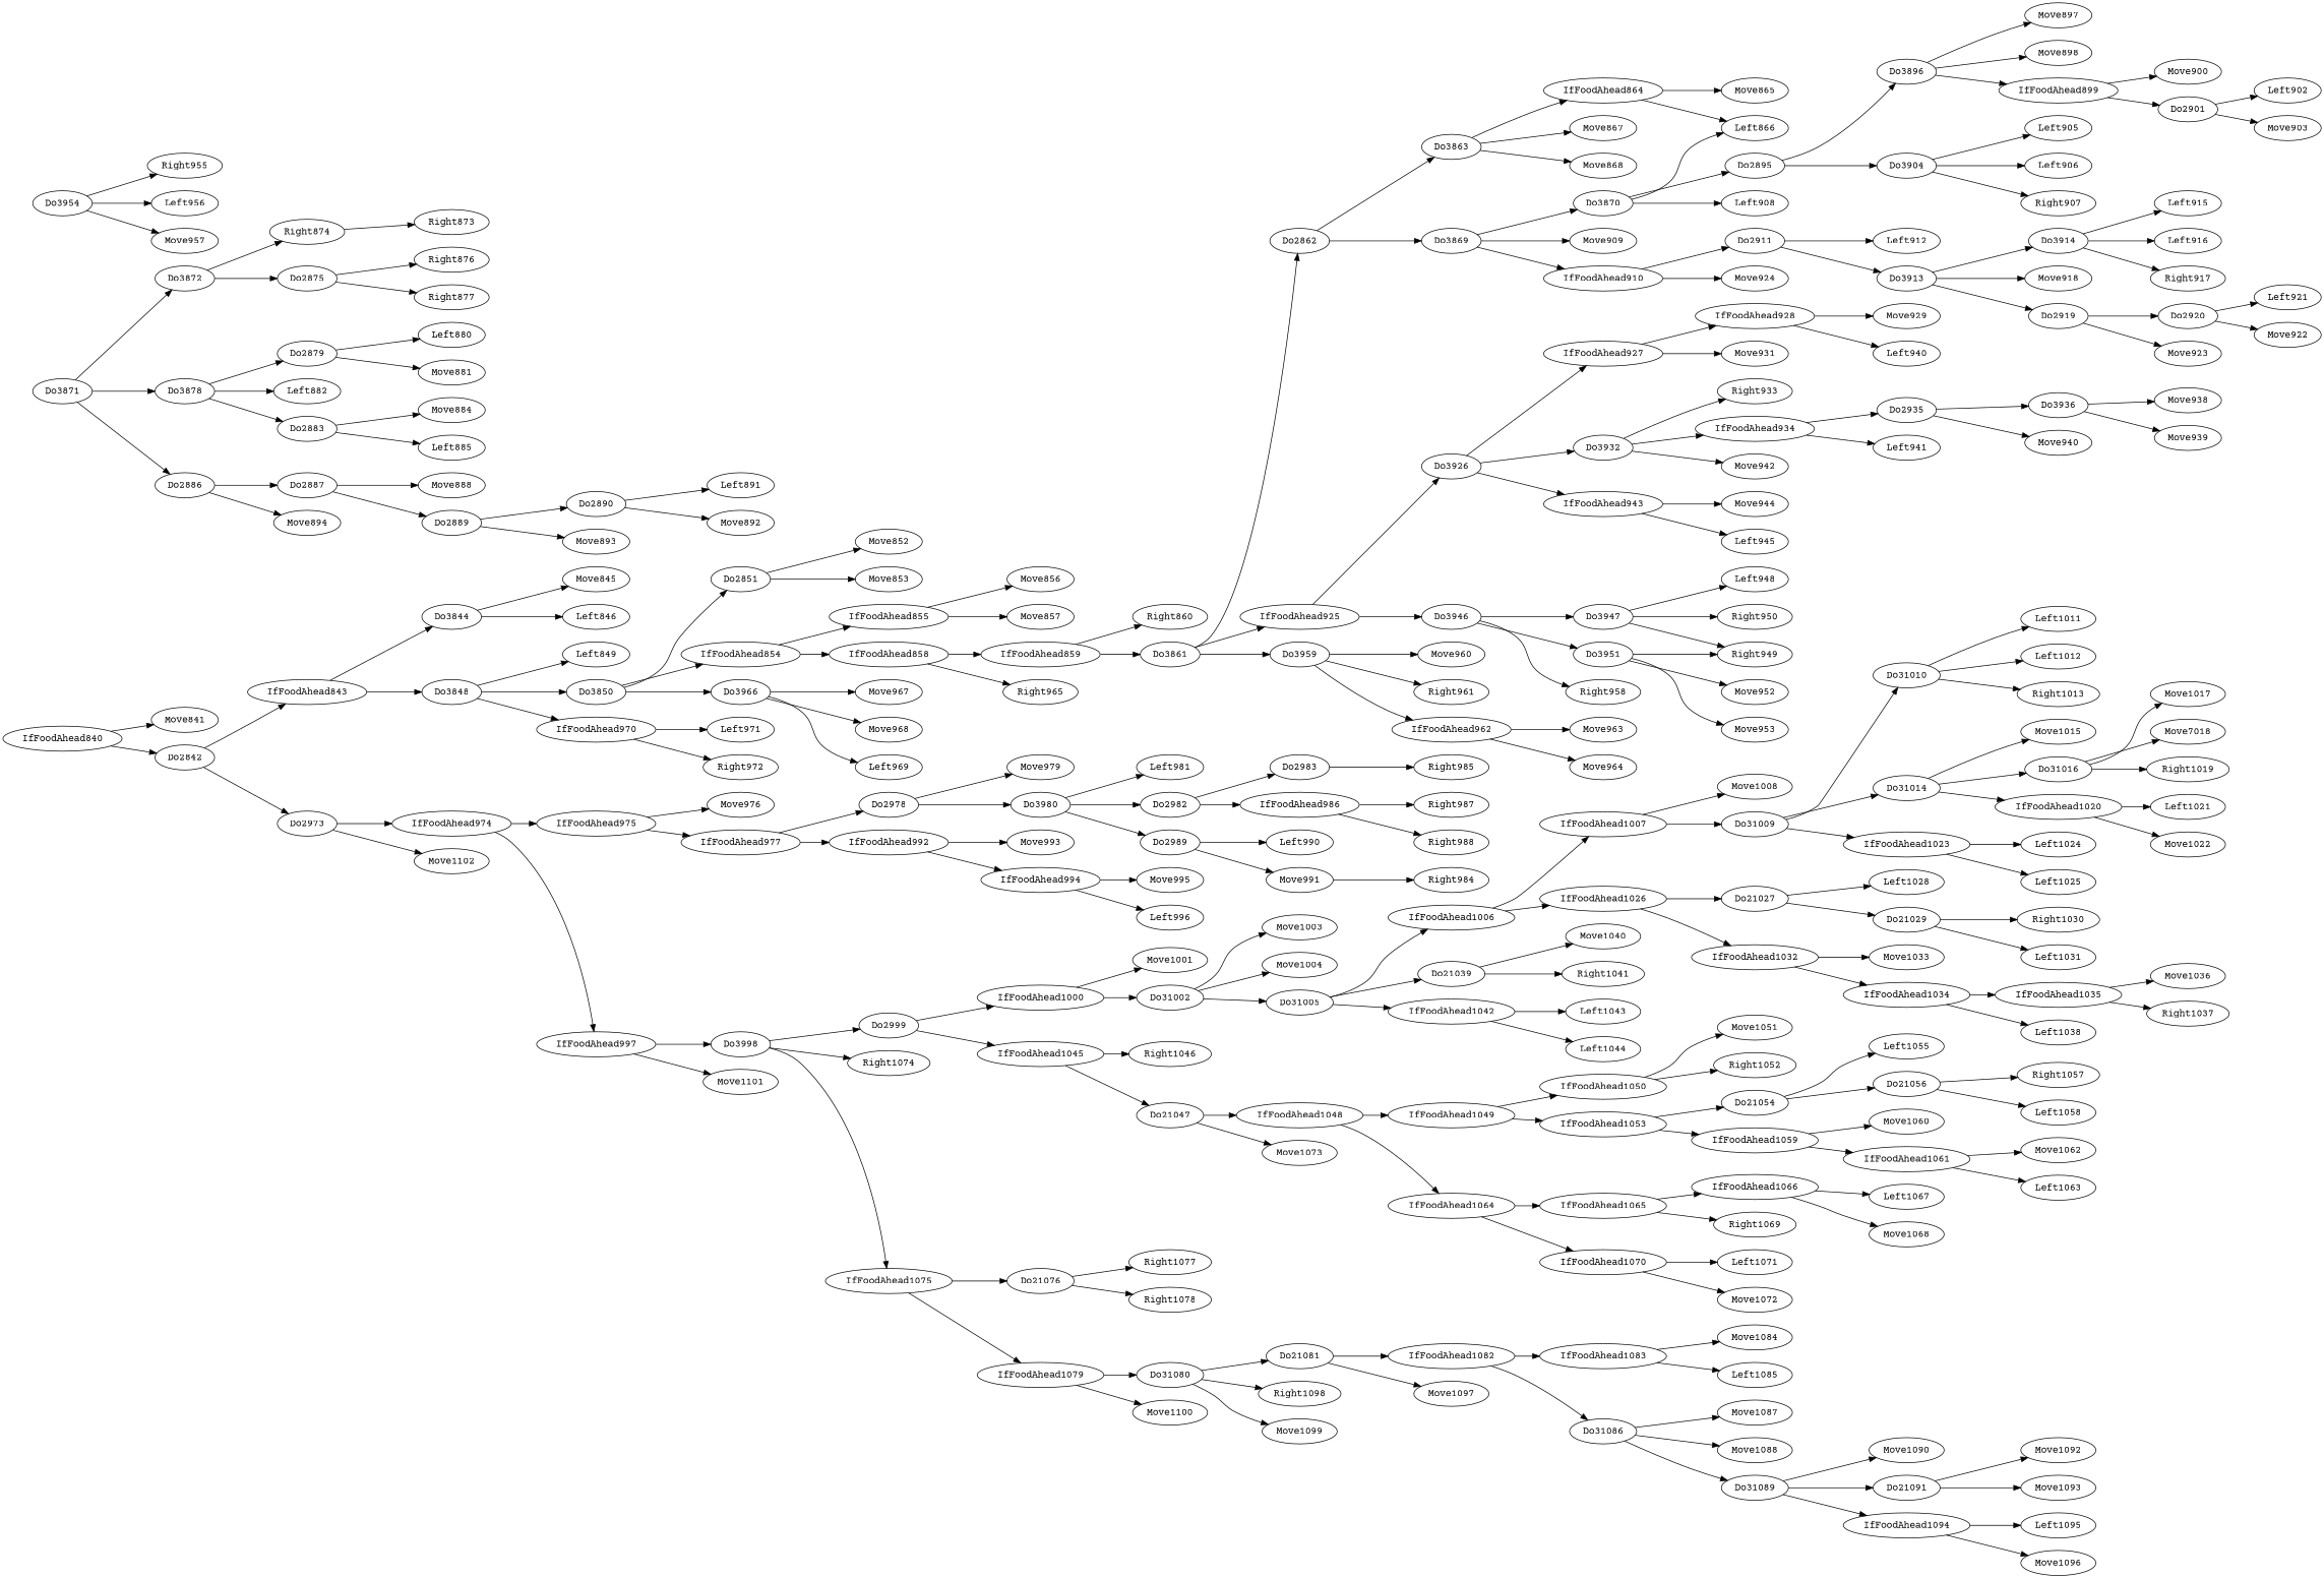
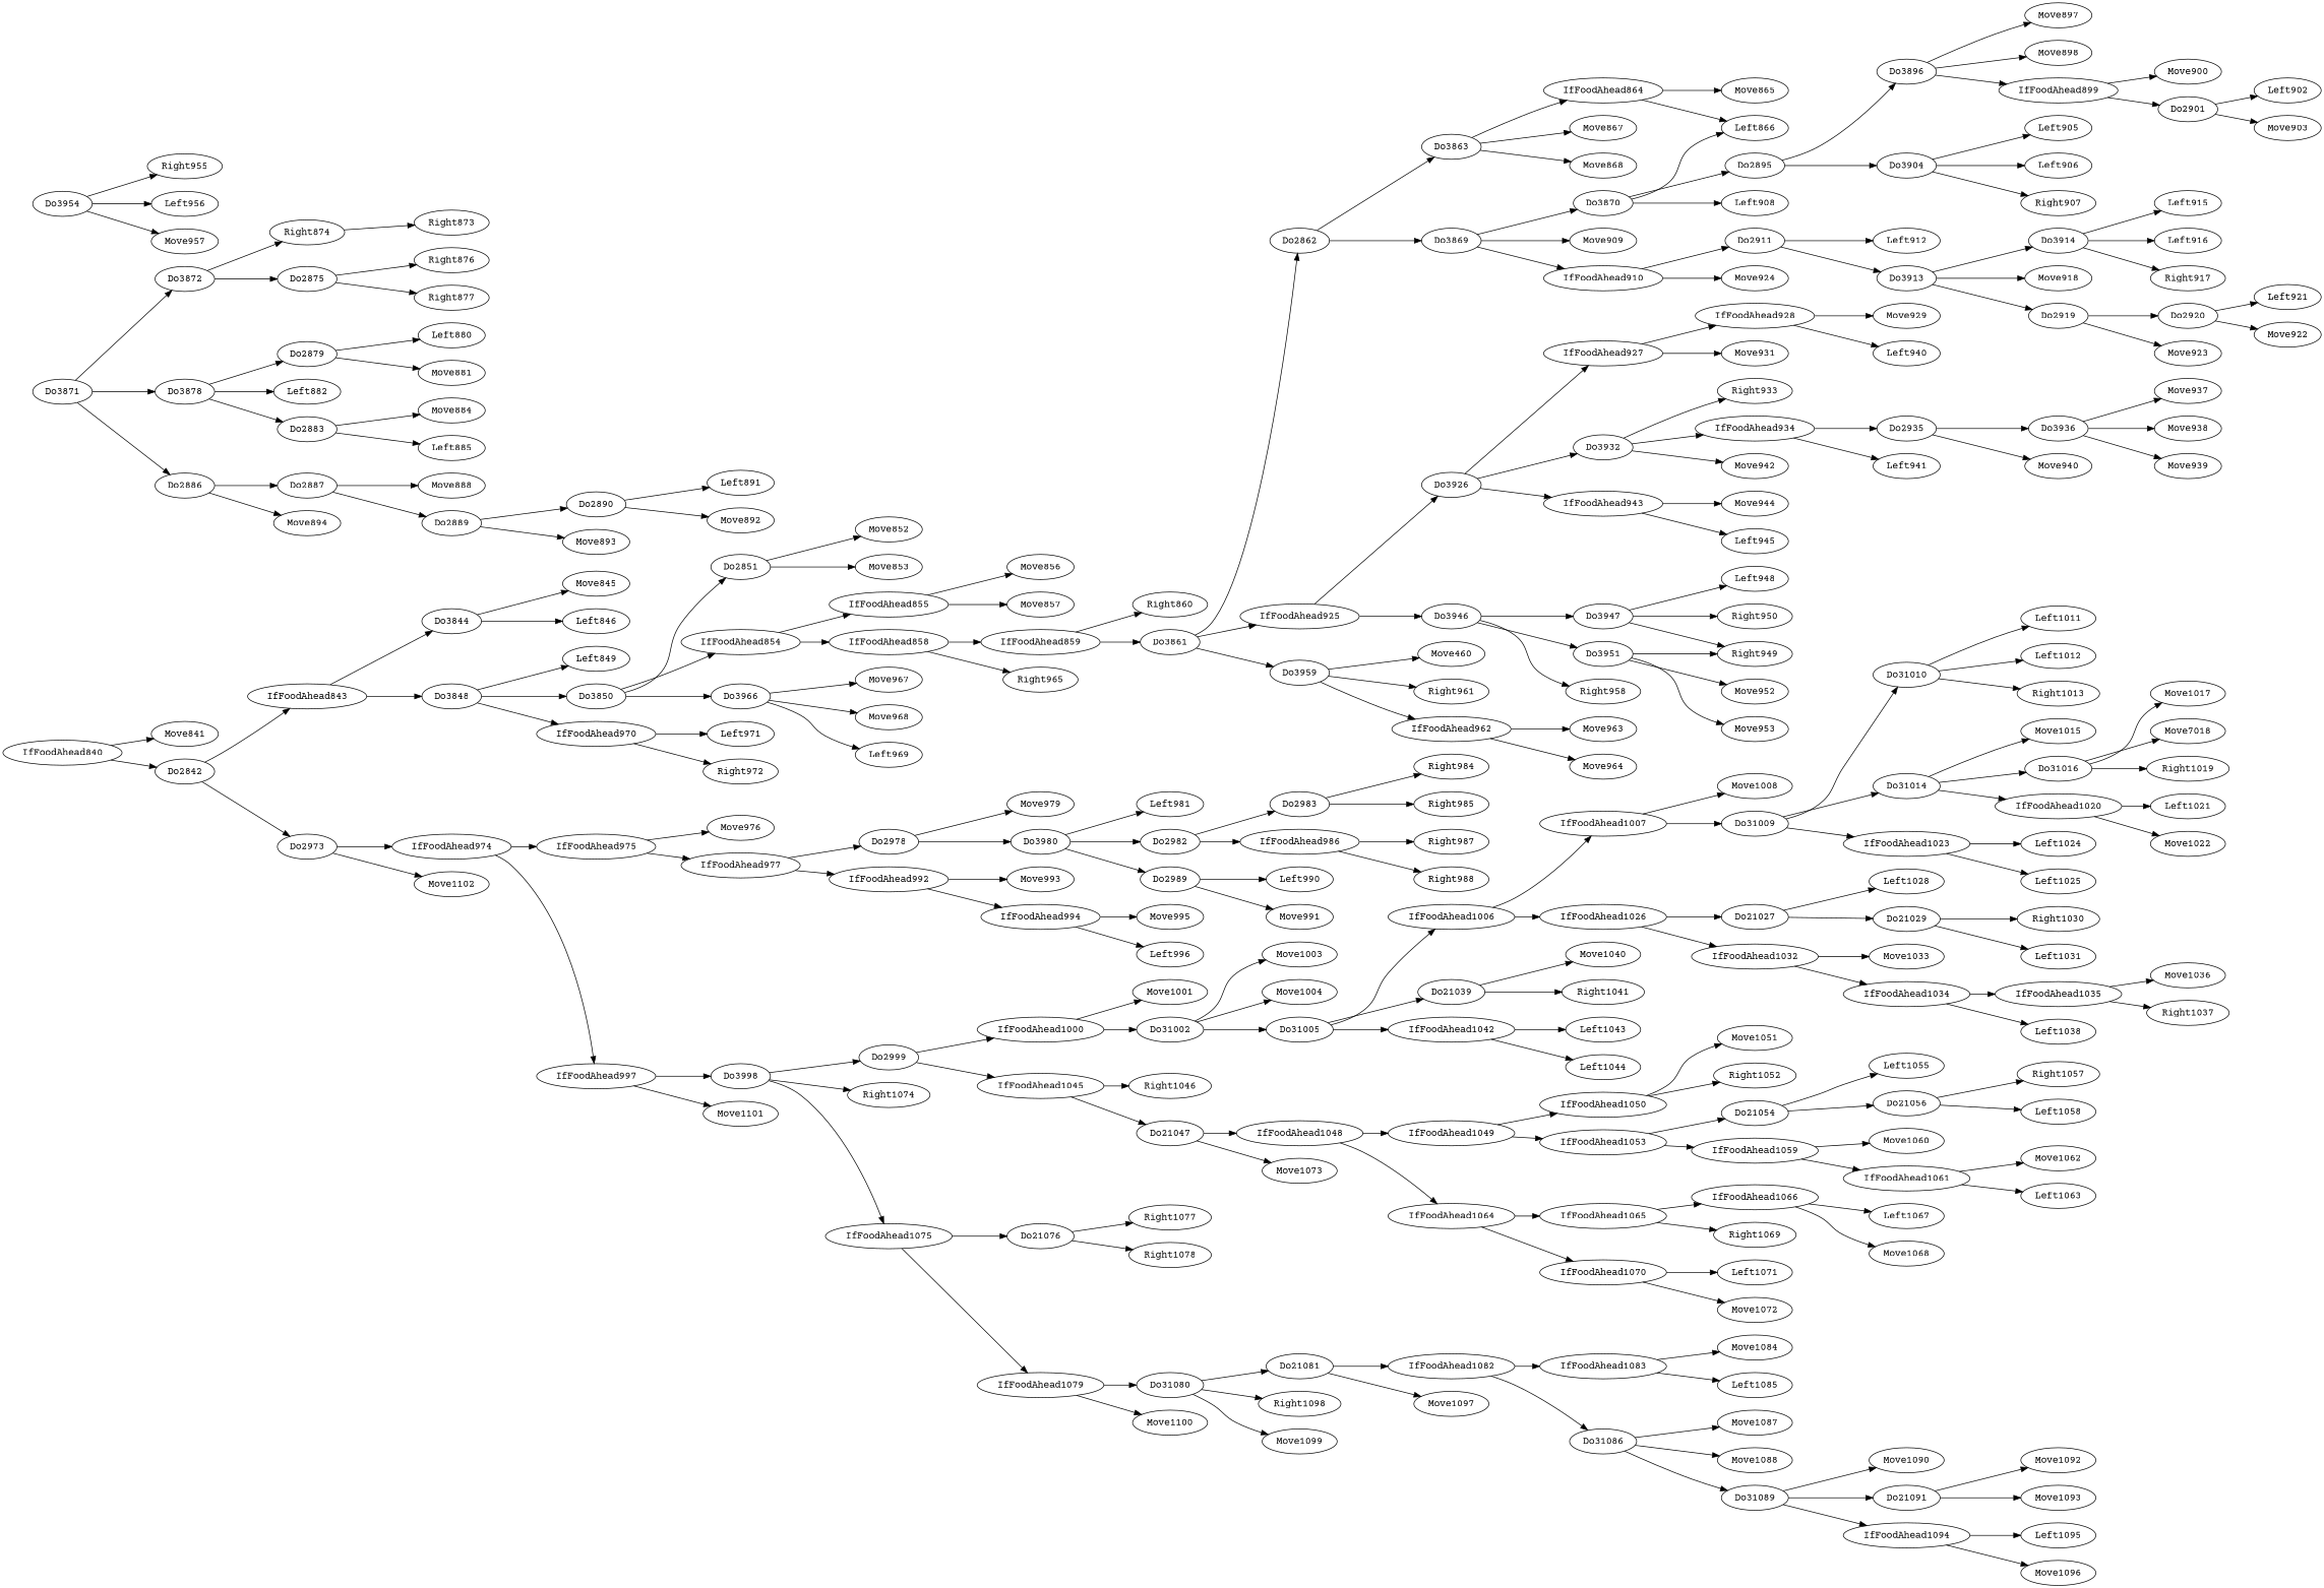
  digraph {
    fontname="Courier Prime"
    rankdir=LR
    node [fontname="Courier Prime"]
    edge [fontname="Courier Prime"]
    IfFoodAhead840
    Move841
    Do2842
    IfFoodAhead843
    Do2973
    Do3844
    Move845
    Left846
    Do3848
    Left849
    Do3850
    IfFoodAhead970
    Do2851
    IfFoodAhead854
    Do3966
    Left971
    Right972
    Move852
    Move853
    IfFoodAhead855
    IfFoodAhead858
    Move967
    Move968
    Left969
    Move856
    Move857
    IfFoodAhead859
    Right965
    Right860
    Do3861
    Do2862
    IfFoodAhead925
    Do3959
    IfFoodAhead864
    Move865
    Left866
    Do3863
    Move867
    Move868
    Do3869
    Do3870
    Move909
    IfFoodAhead910
    Do3872
    Right874
    Do2875
    Right873
    Right876
    Right877
    Do3871
    Do3878
    Do2886
    Do2879
    Left882
    Do2883
    Do2887
    Move894
    Left880
    Move881
    Move884
    Left885
    Move888
    Do2889
    Do2890
    Move893
    Left891
    Move892
    Do2895
    Left908
    Do3896
    Do3904
    Move897
    Move898
    IfFoodAhead899
    Move900
    Do2901
    Left902
    Move903
    Left905
    Left906
    Right907
    Do2911
    Move924
    Left912
    Do3913
    Do3914
    Move918
    Do2919
    Left915
    Left916
    Right917
    Do2920
    Move923
    Left921
    Move922
    Do3926
    Do3946
-   Move960
+   Move960 [label=Move460]
    Right961
    IfFoodAhead962
    IfFoodAhead928
    Move929
    n103 [label=Left940]
    IfFoodAhead927
    Move931
    Do3932
    IfFoodAhead943
    Right933
    IfFoodAhead934
    Move942
    Move944
    Left945
    Do2935
    Left941
    Do3936
+   Move937
    Move938
    Move939
    Move940
    Do3947
    Do3951
    Right958
    Left948
    Right949
    Right950
    Move952
    Move953
    Do3954
    Right955
    Left956
    Move957
    Move963
    Move964
    IfFoodAhead974
    Move1102
    IfFoodAhead975
    Move976
    IfFoodAhead977
    Do2978
    IfFoodAhead992
    Move979
    Do3980
    Left981
    Do2982
    Do2989
    Do2983
    IfFoodAhead986
    Left990
    Move991
    Right984
    Right985
    Right987
    Right988
    Move993
    IfFoodAhead994
    Move995
    Left996
    IfFoodAhead997
    Do3998
    Move1101
    IfFoodAhead1000
    Move1001
    Do31002
    Move1003
    Move1004
    Do31005
    IfFoodAhead1006
    Do21039
    IfFoodAhead1042
    IfFoodAhead1007
    Move1008
    Do31009
    Do31010
    Do31014
    IfFoodAhead1023
    Left1011
    Left1012
    Right1013
    Move1015
    Do31016
    IfFoodAhead1020
    Left1024
    Left1025
    Move1017
    n185 [label=Move7018]
    Right1019
    Left1021
    Move1022
    IfFoodAhead1026
    Do21027
    IfFoodAhead1032
    Left1028
    Do21029
    Right1030
    Left1031
    Move1033
    IfFoodAhead1034
    IfFoodAhead1035
    Left1038
    Move1036
    Right1037
    Move1040
    Right1041
    Left1043
    Left1044
    Do2999
    IfFoodAhead1045
    Right1046
    Do21047
    IfFoodAhead1048
    Move1073
    IfFoodAhead1050
    Move1051
    Right1052
    IfFoodAhead1049
    IfFoodAhead1053
    Do21054
    IfFoodAhead1059
    Left1055
    Do21056
    Right1057
    Left1058
    Move1060
    IfFoodAhead1061
    Move1062
    Left1063
    IfFoodAhead1064
    IfFoodAhead1065
    IfFoodAhead1070
    IfFoodAhead1066
    Left1067
    Move1068
    Right1069
    Left1071
    Move1072
    Right1074
    IfFoodAhead1075
    Do21076
    IfFoodAhead1079
    Right1077
    Right1078
    Do31080
    Move1100
    IfFoodAhead1083
    Move1084
    Left1085
    IfFoodAhead1082
    Do31086
    Move1087
    Move1088
    Do31089
    Move1090
    Do21091
    IfFoodAhead1094
    Move1092
    Move1093
    Left1095
    Move1096
    Do21081
    Move1097
    Right1098
    Move1099
    IfFoodAhead840 -> Move841
    IfFoodAhead840 -> Do2842
    Do2842 -> IfFoodAhead843
    Do2842 -> Do2973
    IfFoodAhead843 -> Do3844
    IfFoodAhead843 -> Do3848
    Do2973 -> IfFoodAhead974
    Do2973 -> Move1102
    Do3844 -> Move845
    Do3844 -> Left846
    Do3848 -> Left849
    Do3848 -> Do3850
    Do3848 -> IfFoodAhead970
    Do3850 -> Do2851
    Do3850 -> IfFoodAhead854
    Do3850 -> Do3966
    IfFoodAhead970 -> Left971
    IfFoodAhead970 -> Right972
    Do2851 -> Move852
    Do2851 -> Move853
    IfFoodAhead854 -> IfFoodAhead855
    IfFoodAhead854 -> IfFoodAhead858
    Do3966 -> Move967
    Do3966 -> Move968
    Do3966 -> Left969
    IfFoodAhead855 -> Move856
    IfFoodAhead855 -> Move857
    IfFoodAhead858 -> IfFoodAhead859
    IfFoodAhead858 -> Right965
    IfFoodAhead859 -> Right860
    IfFoodAhead859 -> Do3861
    Do3861 -> Do2862
    Do3861 -> IfFoodAhead925
    Do3861 -> Do3959
    Do2862 -> Do3863
    Do2862 -> Do3869
    IfFoodAhead925 -> Do3926
    IfFoodAhead925 -> Do3946
    Do3959 -> Move960
    Do3959 -> Right961
    Do3959 -> IfFoodAhead962
    IfFoodAhead864 -> Move865
    IfFoodAhead864 -> Left866
    Do3863 -> IfFoodAhead864
    Do3863 -> Move867
    Do3863 -> Move868
    Do3869 -> Do3870
    Do3869 -> Move909
    Do3869 -> IfFoodAhead910
    Do3870 -> Left866
    Do3870 -> Do2895
    Do3870 -> Left908
    IfFoodAhead910 -> Do2911
    IfFoodAhead910 -> Move924
    Do3872 -> Right874
    Do3872 -> Do2875
    Right874 -> Right873
    Do2875 -> Right876
    Do2875 -> Right877
    Do3871 -> Do3872
    Do3871 -> Do3878
    Do3871 -> Do2886
    Do3878 -> Do2879
    Do3878 -> Left882
    Do3878 -> Do2883
    Do2886 -> Do2887
    Do2886 -> Move894
    Do2879 -> Left880
    Do2879 -> Move881
    Do2883 -> Move884
    Do2883 -> Left885
    Do2887 -> Move888
    Do2887 -> Do2889
    Do2889 -> Do2890
    Do2889 -> Move893
    Do2890 -> Left891
    Do2890 -> Move892
    Do2895 -> Do3896
    Do2895 -> Do3904
    Do3896 -> Move897
    Do3896 -> Move898
    Do3896 -> IfFoodAhead899
    Do3904 -> Left905
    Do3904 -> Left906
    Do3904 -> Right907
    IfFoodAhead899 -> Move900
    IfFoodAhead899 -> Do2901
    Do2901 -> Left902
    Do2901 -> Move903
    Do2911 -> Left912
    Do2911 -> Do3913
    Do3913 -> Do3914
    Do3913 -> Move918
    Do3913 -> Do2919
    Do3914 -> Left915
    Do3914 -> Left916
    Do3914 -> Right917
    Do2919 -> Do2920
    Do2919 -> Move923
    Do2920 -> Left921
    Do2920 -> Move922
    Do3926 -> IfFoodAhead927
    Do3926 -> Do3932
    Do3926 -> IfFoodAhead943
    Do3946 -> Do3947
    Do3946 -> Do3951
    Do3946 -> Right958
    IfFoodAhead962 -> Move963
    IfFoodAhead962 -> Move964
    IfFoodAhead928 -> Move929
    IfFoodAhead928 -> n103
    IfFoodAhead927 -> IfFoodAhead928
    IfFoodAhead927 -> Move931
    Do3932 -> Right933
    Do3932 -> IfFoodAhead934
    Do3932 -> Move942
    IfFoodAhead943 -> Move944
    IfFoodAhead943 -> Left945
    IfFoodAhead934 -> Do2935
    IfFoodAhead934 -> Left941
    Do2935 -> Do3936
    Do2935 -> Move940
+   Do3936 -> Move937
    Do3936 -> Move938
    Do3936 -> Move939
    Do3947 -> Left948
    Do3947 -> Right949
    Do3947 -> Right950
    Do3951 -> Right949
    Do3951 -> Move952
    Do3951 -> Move953
    Do3954 -> Right955
    Do3954 -> Left956
    Do3954 -> Move957
    IfFoodAhead974 -> IfFoodAhead975
    IfFoodAhead974 -> IfFoodAhead997
    IfFoodAhead975 -> Move976
    IfFoodAhead975 -> IfFoodAhead977
    IfFoodAhead977 -> Do2978
    IfFoodAhead977 -> IfFoodAhead992
    Do2978 -> Move979
    Do2978 -> Do3980
    IfFoodAhead992 -> Move993
    IfFoodAhead992 -> IfFoodAhead994
    Do3980 -> Left981
    Do3980 -> Do2982
    Do3980 -> Do2989
    Do2982 -> Do2983
    Do2982 -> IfFoodAhead986
    Do2989 -> Left990
    Do2989 -> Move991
-   Move991 -> Right984
+   Do2983 -> Right984
    Do2983 -> Right985
    IfFoodAhead986 -> Right987
    IfFoodAhead986 -> Right988
    IfFoodAhead994 -> Move995
    IfFoodAhead994 -> Left996
    IfFoodAhead997 -> Do3998
    IfFoodAhead997 -> Move1101
    Do3998 -> Do2999
    Do3998 -> Right1074
    Do3998 -> IfFoodAhead1075
    IfFoodAhead1000 -> Move1001
    IfFoodAhead1000 -> Do31002
    Do31002 -> Move1003
    Do31002 -> Move1004
    Do31002 -> Do31005
    Do31005 -> IfFoodAhead1006
    Do31005 -> Do21039
    Do31005 -> IfFoodAhead1042
    IfFoodAhead1006 -> IfFoodAhead1007
    IfFoodAhead1006 -> IfFoodAhead1026
    Do21039 -> Move1040
    Do21039 -> Right1041
    IfFoodAhead1042 -> Left1043
    IfFoodAhead1042 -> Left1044
    IfFoodAhead1007 -> Move1008
    IfFoodAhead1007 -> Do31009
    Do31009 -> Do31010
    Do31009 -> Do31014
    Do31009 -> IfFoodAhead1023
    Do31010 -> Left1011
    Do31010 -> Left1012
    Do31010 -> Right1013
    Do31014 -> Move1015
    Do31014 -> Do31016
    Do31014 -> IfFoodAhead1020
    IfFoodAhead1023 -> Left1024
    IfFoodAhead1023 -> Left1025
    Do31016 -> Move1017
    Do31016 -> n185
    Do31016 -> Right1019
    IfFoodAhead1020 -> Left1021
    IfFoodAhead1020 -> Move1022
    IfFoodAhead1026 -> Do21027
    IfFoodAhead1026 -> IfFoodAhead1032
    Do21027 -> Left1028
    Do21027 -> Do21029
    IfFoodAhead1032 -> Move1033
    IfFoodAhead1032 -> IfFoodAhead1034
    Do21029 -> Right1030
    Do21029 -> Left1031
    IfFoodAhead1034 -> IfFoodAhead1035
    IfFoodAhead1034 -> Left1038
    IfFoodAhead1035 -> Move1036
    IfFoodAhead1035 -> Right1037
    Do2999 -> IfFoodAhead1000
    Do2999 -> IfFoodAhead1045
    IfFoodAhead1045 -> Right1046
    IfFoodAhead1045 -> Do21047
    Do21047 -> IfFoodAhead1048
    Do21047 -> Move1073
    IfFoodAhead1048 -> IfFoodAhead1049
    IfFoodAhead1048 -> IfFoodAhead1064
    IfFoodAhead1050 -> Move1051
    IfFoodAhead1050 -> Right1052
    IfFoodAhead1049 -> IfFoodAhead1050
    IfFoodAhead1049 -> IfFoodAhead1053
    IfFoodAhead1053 -> Do21054
    IfFoodAhead1053 -> IfFoodAhead1059
    Do21054 -> Left1055
    Do21054 -> Do21056
    IfFoodAhead1059 -> Move1060
    IfFoodAhead1059 -> IfFoodAhead1061
    Do21056 -> Right1057
    Do21056 -> Left1058
    IfFoodAhead1061 -> Move1062
    IfFoodAhead1061 -> Left1063
    IfFoodAhead1064 -> IfFoodAhead1065
    IfFoodAhead1064 -> IfFoodAhead1070
    IfFoodAhead1065 -> IfFoodAhead1066
    IfFoodAhead1065 -> Right1069
    IfFoodAhead1070 -> Left1071
    IfFoodAhead1070 -> Move1072
    IfFoodAhead1066 -> Left1067
    IfFoodAhead1066 -> Move1068
    IfFoodAhead1075 -> Do21076
    IfFoodAhead1075 -> IfFoodAhead1079
    Do21076 -> Right1077
    Do21076 -> Right1078
    IfFoodAhead1079 -> Do31080
    IfFoodAhead1079 -> Move1100
    Do31080 -> Do21081
    Do31080 -> Right1098
    Do31080 -> Move1099
    IfFoodAhead1083 -> Move1084
    IfFoodAhead1083 -> Left1085
    IfFoodAhead1082 -> IfFoodAhead1083
    IfFoodAhead1082 -> Do31086
    Do31086 -> Move1087
    Do31086 -> Move1088
    Do31086 -> Do31089
    Do31089 -> Move1090
    Do31089 -> Do21091
    Do31089 -> IfFoodAhead1094
    Do21091 -> Move1092
    Do21091 -> Move1093
    IfFoodAhead1094 -> Left1095
    IfFoodAhead1094 -> Move1096
    Do21081 -> IfFoodAhead1082
    Do21081 -> Move1097
  }
